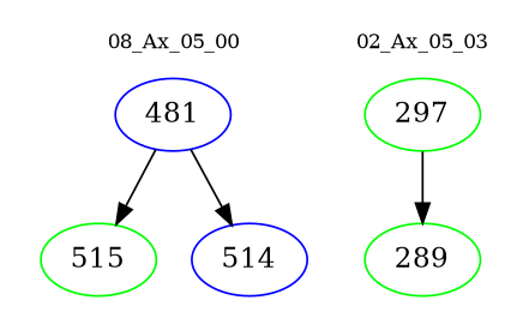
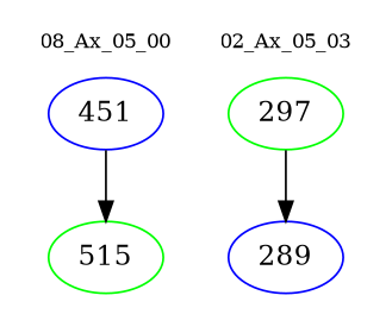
  digraph {
    node [color=blue]
    edge [color=black]
    n1 [color=green label=515]
-   n2 [label=481]
-   n3 [label=514]
+   n2 [label=451]
    n4 [color=green label=297]
-   n5 [color=green label=289]
+   n5 [label=289]
    subgraph cluster_1 {
      color=white
      fontsize=10
      label="08_Ax_05_00"
      n1
      n2
-     n3
    }
    subgraph cluster_2 {
      color=white
      fontsize=10
      label="02_Ax_05_03"
      n4
      n5
    }
    n2 -> n1
-   n2 -> n3
    n4 -> n5
  }
